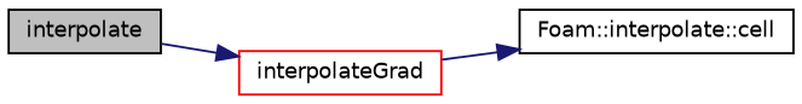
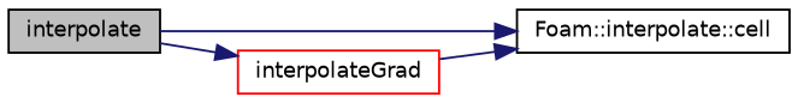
  digraph {
    rankdir=LR
    node [color=black fontname=Helvetica fontsize=10 shape=record]
    edge [color=midnightblue fontname=Helvetica fontsize=10 labelfontname=Helvetica labelfontsize=10 style=solid]
    n1 [fillcolor=grey75 fontcolor=black height=0.2 label=interpolate style=filled width=0.4]
    n2 [height=0.2 label="Foam::interpolate::cell" width=0.4]
    n3 [color=red height=0.2 label=interpolateGrad width=0.4]
+   n1 -> n2
    n1 -> n3
    n3 -> n2
  }
